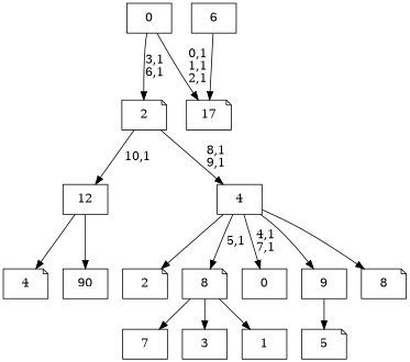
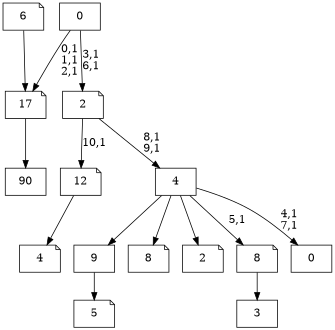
  digraph {
    node [shape=box]
    n1 [label=90]
    n2 [label=9]
    n3 [label=5 shape=note]
    n4 [label=8 shape=note]
-   n5 [label=7]
-   n6 [label=6]
+   n6 [label=6 shape=note]
    17 [shape=note]
    n8 [label=4 shape=note]
-   12
+   12 [shape=note]
    n10 [label=3]
    n11 [label=2 shape=note]
-   n12 [label=1]
    8 [shape=note]
    n14 [label=0]
    4
    2 [shape=note]
    0
    n2 -> n3
    n6 -> 17
-   12 -> n1
+   17 -> n1
    12 -> n8
-   8 -> n5
    8 -> n10
-   8 -> n12
    4 -> n2
    4 -> n4
    4 -> n11
    4 -> 8 [label="5,1"]
    4 -> n14 [label="4,1\n7,1"]
    2 -> 12 [label="10,1"]
    2 -> 4 [label="8,1\n9,1"]
    0 -> 17 [label="0,1\n1,1\n2,1"]
    0 -> 2 [label="3,1\n6,1"]
  }
